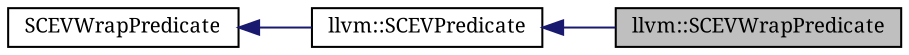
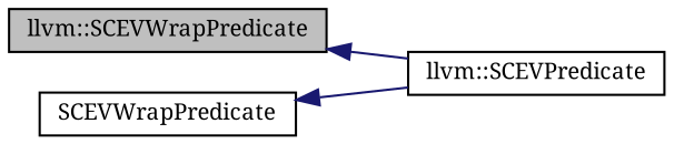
  digraph {
    fontname="Noto Serif"
    rankdir=LR
    node [color=black fontname="Noto Serif" fontsize=10 shape=box]
    edge [color=midnightblue dir=back fontname="Noto Serif" fontsize=10 labelfontname=Helvetica labelfontsize=10 style=solid]
    n1 [fillcolor=grey75 fontcolor=black height=0.2 label="llvm::SCEVWrapPredicate" style=filled width=0.4]
    n2 [height=0.2 label="llvm::SCEVPredicate" width=0.4]
    n3 [height=0.2 label=SCEVWrapPredicate width=0.4]
-   n2 -> n1
+   n1 -> n2
    n3 -> n2
  }
